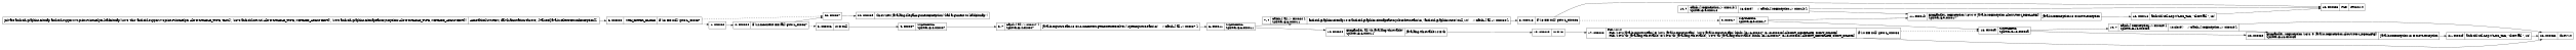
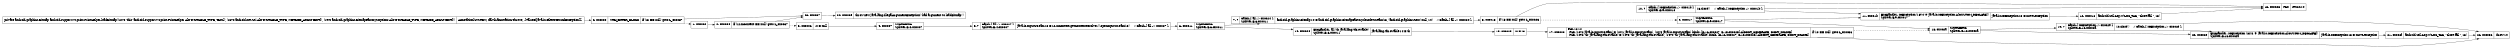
  digraph {
    fontname="DejaVu Serif"
    rankdir=LR
    node [fontname="DejaVu Serif" shape=record]
    edge [fontname="DejaVu Serif"]
    n1 [label="{0\:\ 0x0000|MTH_ENTER_BLOCK\l|if (r3 == null) goto L_0x0037\l}"]
    n2 [label="{1\:\ 0x0002}"]
    n3 [label="{23\:\ 0x0037}"]
-   n4 [label="{2\:\ 0x0004|if (r2.mContext == fail) goto L_0x0037\l}"]
+   n4 [label="{2\:\ 0x0004|if (r2.mContext == null) goto L_0x0037\l}"]
    n5 [label="{24\:\ 0x003e|throw new java.lang.IllegalArgumentException(\"bad argument to loadBitmap\")\l}"]
    n6 [label="{3\:\ 0x0006|r0 = null\l}"]
    n7 [label="{4\:\ 0x0007|SYNTHETIC\lSplitter:B:4:0x0007\l}"]
    n8 [label="{5\:\ ?|Catch:\{ all \-\> 0x0027 \}\lSplitter:B:4:0x0007\l|java.io.InputStream r3 = r2.mContext.getContentResolver().openInputStream(r3)     \/\/ Catch:\{ all \-\> 0x0027 \}\l}"]
    n9 [label="{6\:\ 0x0011|SYNTHETIC\lSplitter:B:6:0x0011\l}"]
    n10 [label="{7\:\ ?|Catch:\{ all \-\> 0x0024 \}\lSplitter:B:6:0x0011\l|android.graphics.Bitmap r4 = android.graphics.BitmapFactory.decodeStream(r3, (android.graphics.Rect) null, r4)     \/\/ Catch:\{ all \-\> 0x0024 \}\l}"]
    n11 [label="{14\:\ 0x0024|ExcHandler: all (th java.lang.Throwable)\lSplitter:B:6:0x0011\l|java.lang.Throwable r4 = th\l}"]
    n12 [label="{8\:\ 0x0015|if (r3 == null) goto L_0x0023\l}"]
    n13 [label="{15\:\ 0x0025|r0 = r3\l}"]
    n14 [label="{9\:\ 0x0017|SYNTHETIC\lSplitter:B:9:0x0017\l}"]
    n15 [label="{13\:\ 0x0023|PHI\l|return r4\l}"]
    n16 [label="{11\:\ 0x001b|ExcHandler: IOException (r3v4 'e' java.io.IOException A[CUSTOM_DECLARE])\lSplitter:B:9:0x0017\l|java.io.IOException r3 = move\-exception\l}"]
    n17 [label="{18\:\ 0x002a|SYNTHETIC\lSplitter:B:18:0x002a\l}"]
    n18 [label="{10\:\ ?|Catch:\{ IOException \-\> 0x001b \}\lSplitter:B:9:0x0010\l|r3.close()     \/\/ Catch:\{ IOException \-\> 0x001b \}\l}"]
    n19 [label="{12\:\ 0x001c|android.util.Log.w(LOG_TAG, \"close fail \", r3)\l}"]
    n20 [label="{17\:\ 0x0028|PHI: r0 r4 \l  PHI: (r0v2 java.io.InputStream) = (r0v1 java.io.InputStream), (r0v4 java.io.InputStream) binds: [B:16:0x0027, B:15:0x0025] A[DONT_GENERATE, DONT_INLINE]\l  PHI: (r4v2 'th' java.lang.Throwable) = (r4v3 'th' java.lang.Throwable), (r4v4 'th' java.lang.Throwable) binds: [B:16:0x0027, B:15:0x0025] A[DONT_GENERATE, DONT_INLINE]\l|if (r0 == null) goto L_0x0036\l}"]
    n21 [label="{22\:\ 0x0036|throw r4\l}"]
    n22 [label="{19\:\ ?|Catch:\{ IOException \-\> 0x002e \}\lSplitter:B:18:0x002a\l|r0.close()     \/\/ Catch:\{ IOException \-\> 0x002e \}\l}"]
    n23 [label="{20\:\ 0x002e|ExcHandler: IOException (r3v2 'e' java.io.IOException A[CUSTOM_DECLARE])\lSplitter:B:18:0x002a\l|java.io.IOException r3 = move\-exception\l}"]
    n24 [label="{21\:\ 0x002f|android.util.Log.w(LOG_TAG, \"close fail \", r3)\l}"]
    n25 [label="{private android.graphics.Bitmap android.support.v4.print.PrintHelper.loadBitmap((r2v0 'this' android.support.v4.print.PrintHelper A[IMMUTABLE_TYPE, THIS]), (r3v0 android.net.Uri A[IMMUTABLE_TYPE, METHOD_ARGUMENT]), (r4v0 android.graphics.BitmapFactory$Options A[IMMUTABLE_TYPE, METHOD_ARGUMENT]))  | Annotation[SYSTEM, dalvik.annotation.Throws, \{value=[java.io.FileNotFoundException]\}]\l}"]
    n1 -> n2 [style=dashed]
-   n1 -> n3 [style=dashed]
+   n1 -> n3
    n2 -> n4
    n3 -> n5
    n4 -> n3
    n4 -> n6 [style=dashed]
    n6 -> n7
    n7 -> n8
    n8 -> n9
    n9 -> n10
    n9 -> n11
    n10 -> n12
    n11 -> n13
    n12 -> n14 [style=dashed]
    n12 -> n15
    n13 -> n20
    n14 -> n16
    n14 -> n17
    n16 -> n19
    n17 -> n22
    n17 -> n23
    n18 -> n15
    n18 -> n16
    n19 -> n15
    n20 -> n17 [style=dashed]
    n20 -> n21
    n22 -> n21
    n22 -> n23
    n23 -> n24
    n24 -> n21
    n25 -> n1
  }
